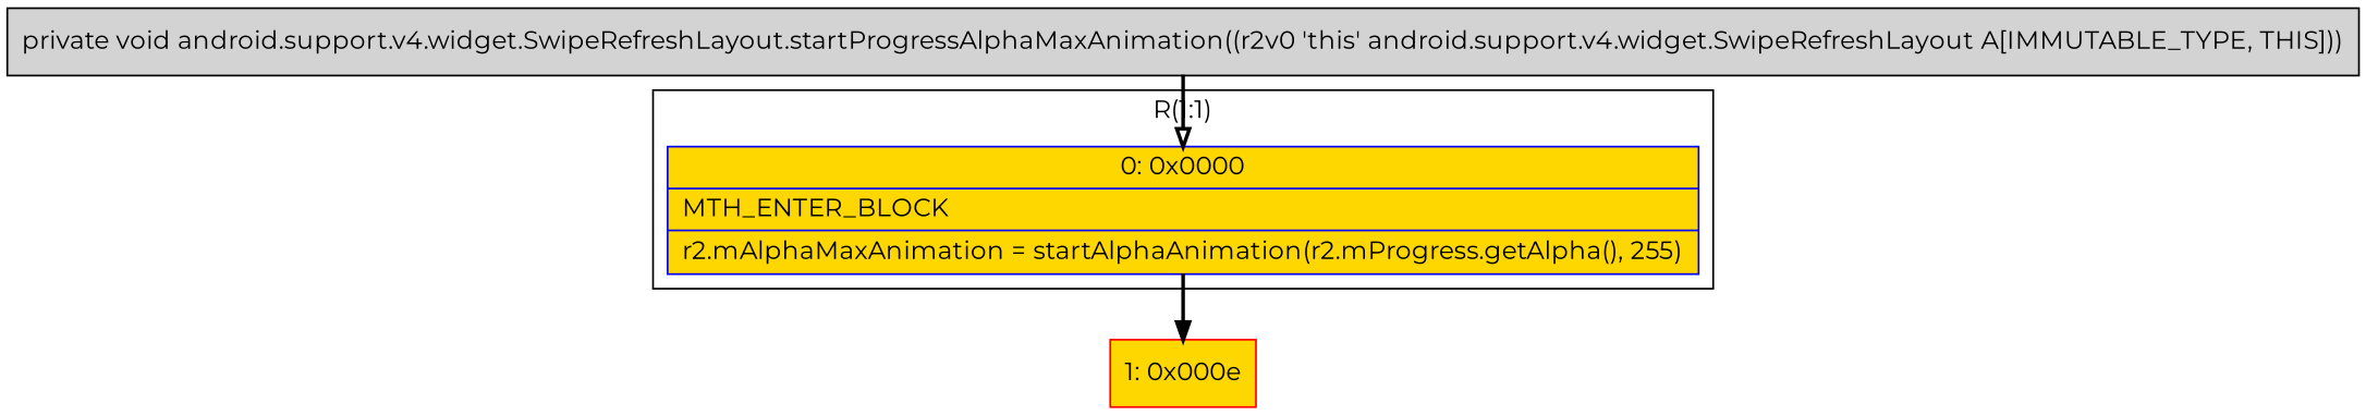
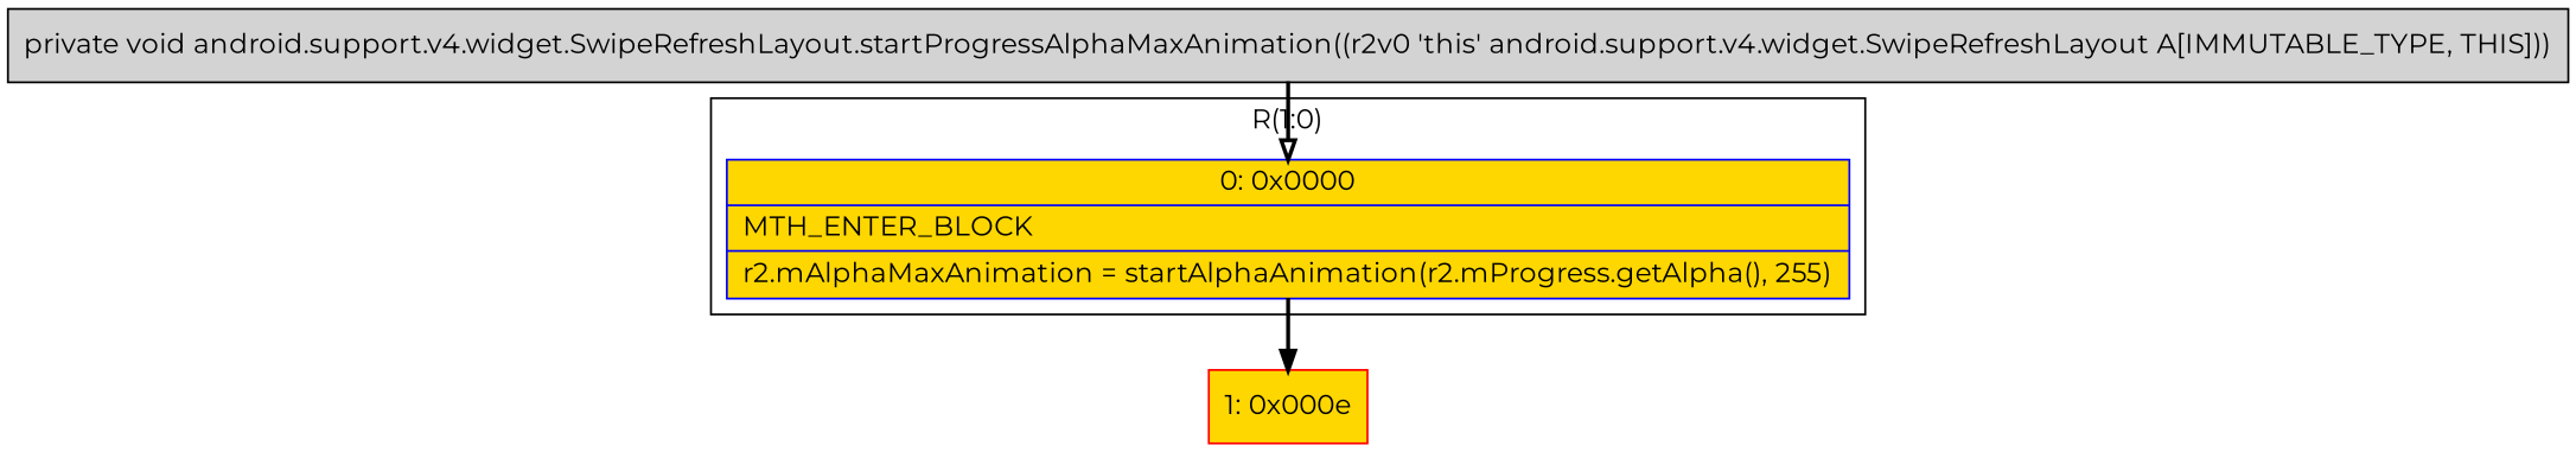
  digraph {
    fontname=Montserrat
    node [shape=record style=filled fillcolor=gold fontname=Montserrat]
    edge [style=bold fontname=Montserrat]
    n1 [color=blue label="{0\:\ 0x0000|MTH_ENTER_BLOCK\l|r2.mAlphaMaxAnimation = startAlphaAnimation(r2.mProgress.getAlpha(), 255)\l}"]
    n2 [color=red label="{1\:\ 0x000e}"]
    n3 [label="{private void android.support.v4.widget.SwipeRefreshLayout.startProgressAlphaMaxAnimation((r2v0 'this' android.support.v4.widget.SwipeRefreshLayout A[IMMUTABLE_TYPE, THIS])) }" fillcolor=lightgrey]
    subgraph cluster_1 {
-     label="R(1:1)"
+     label="R(1:0)"
      n1
    }
    n1 -> n2 [arrowhead=normal]
    n3 -> n1 [arrowhead=onormal]
  }
